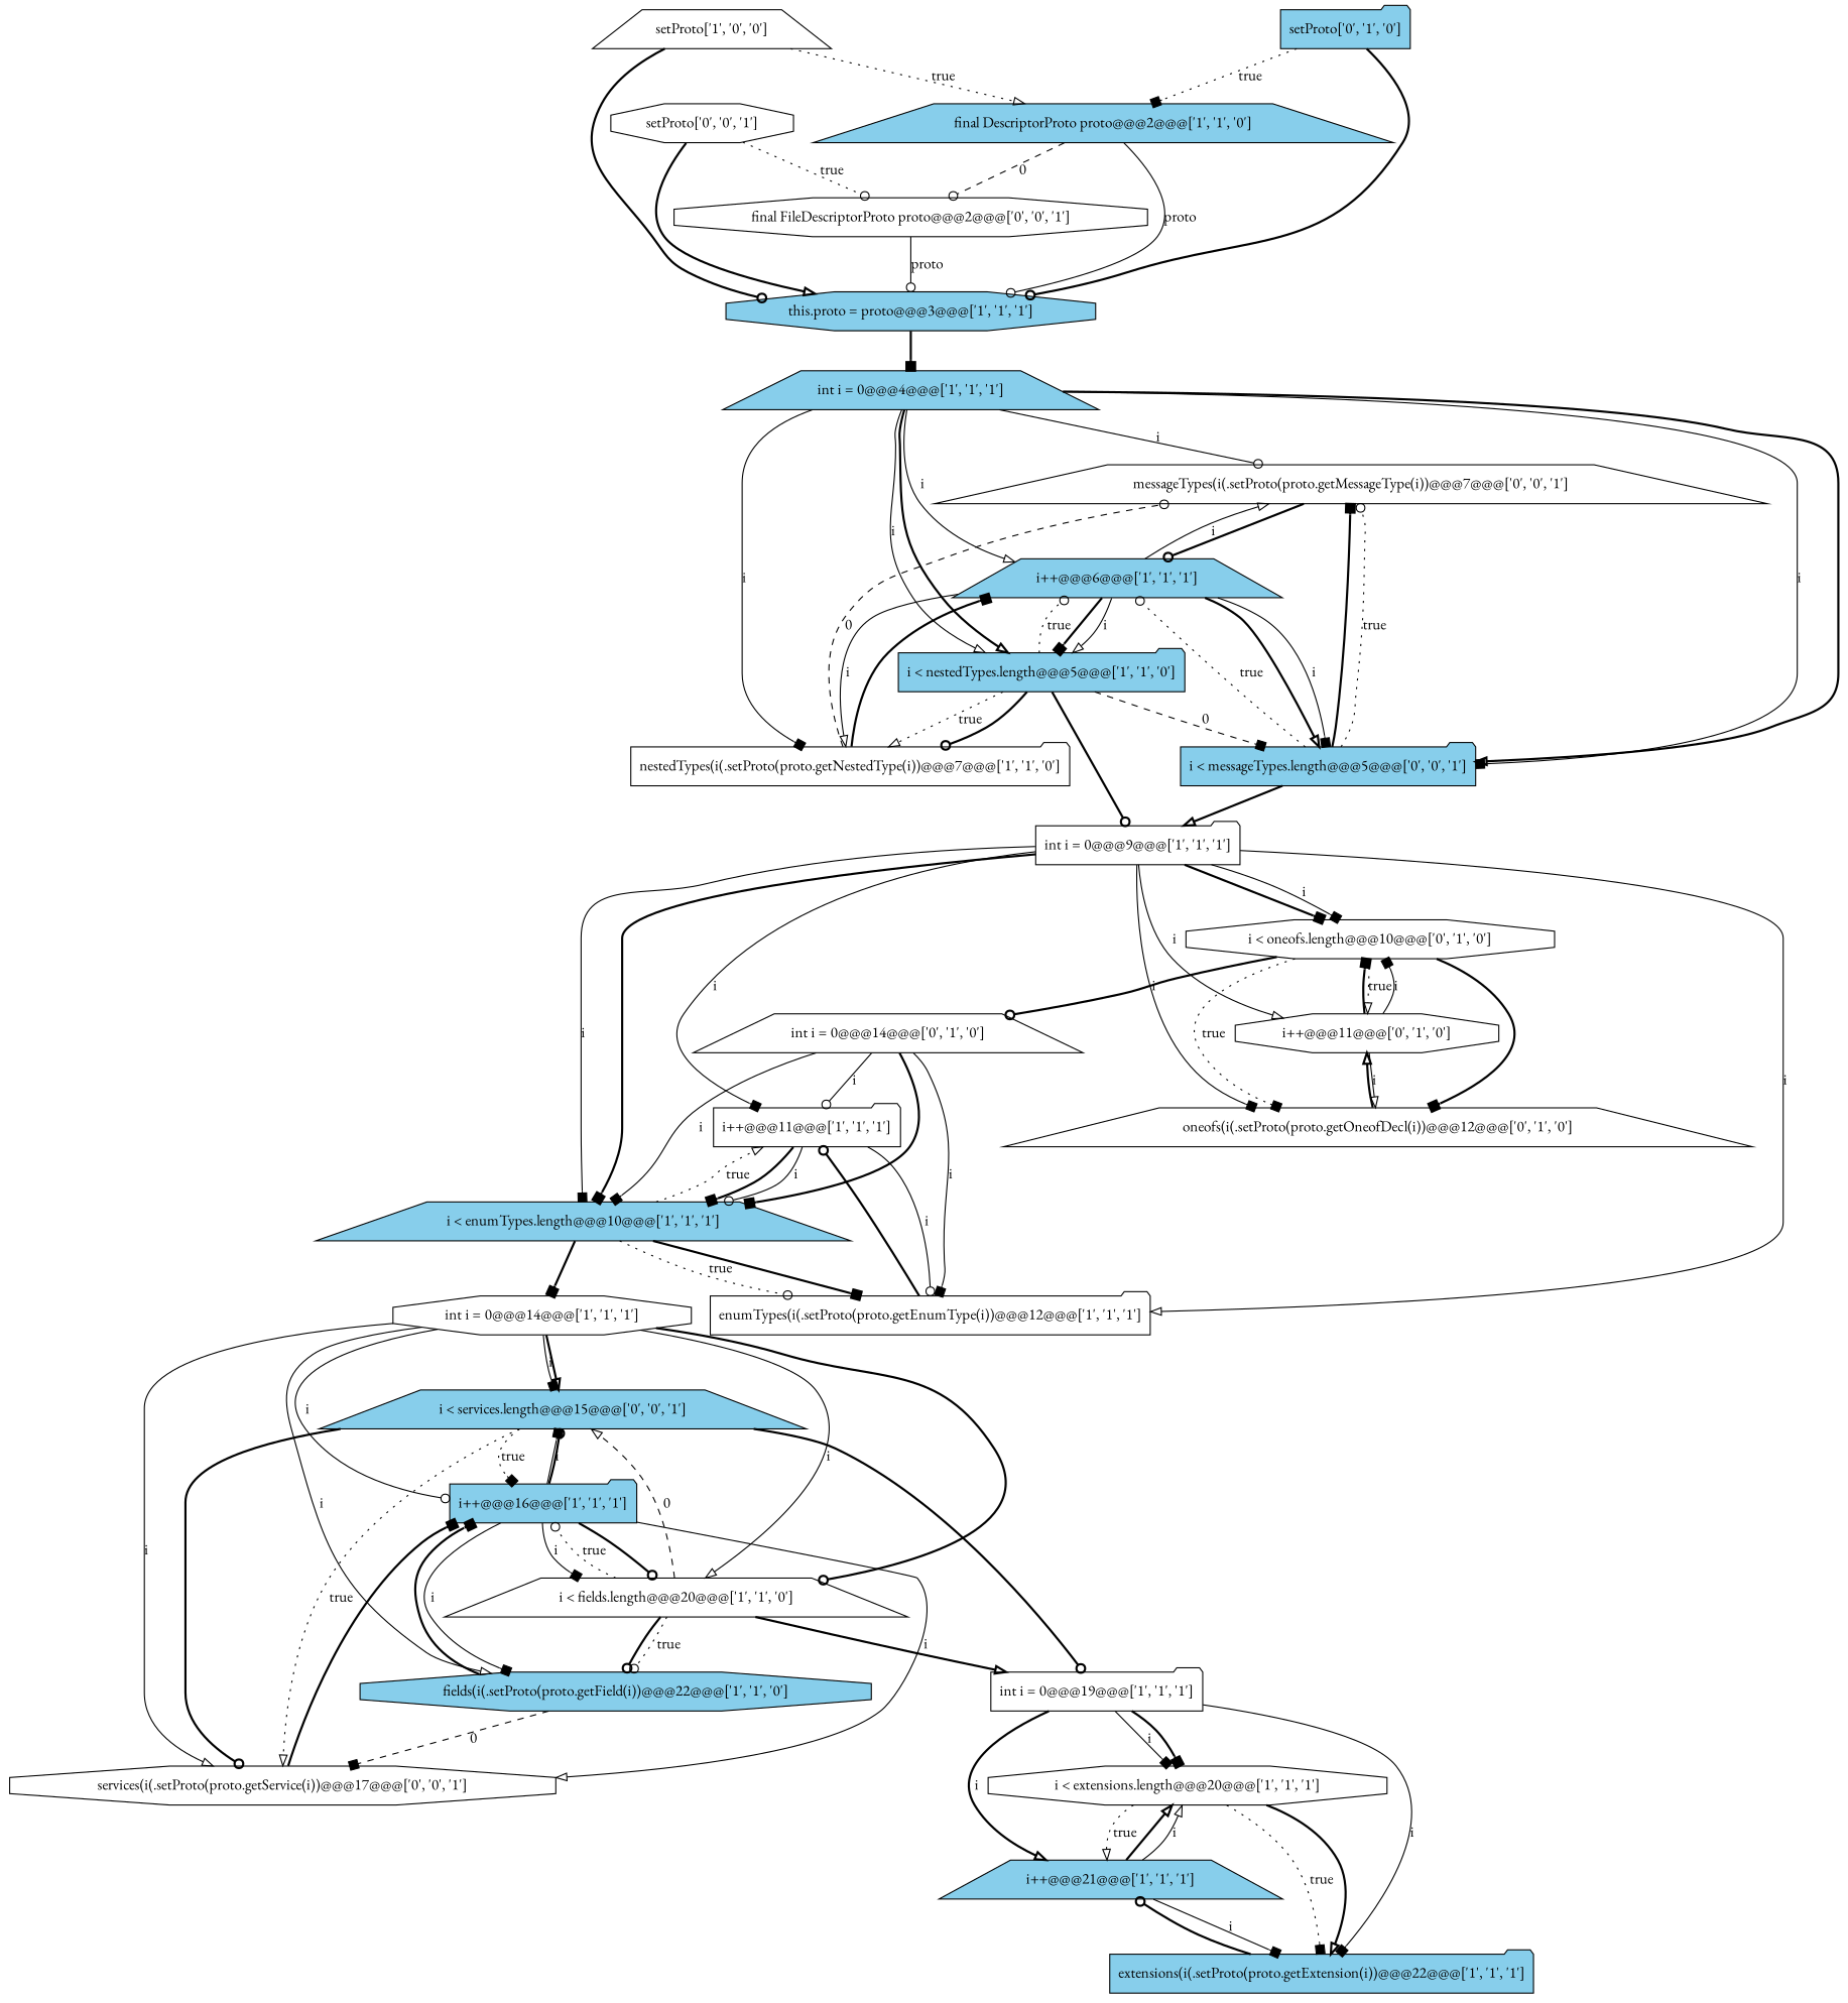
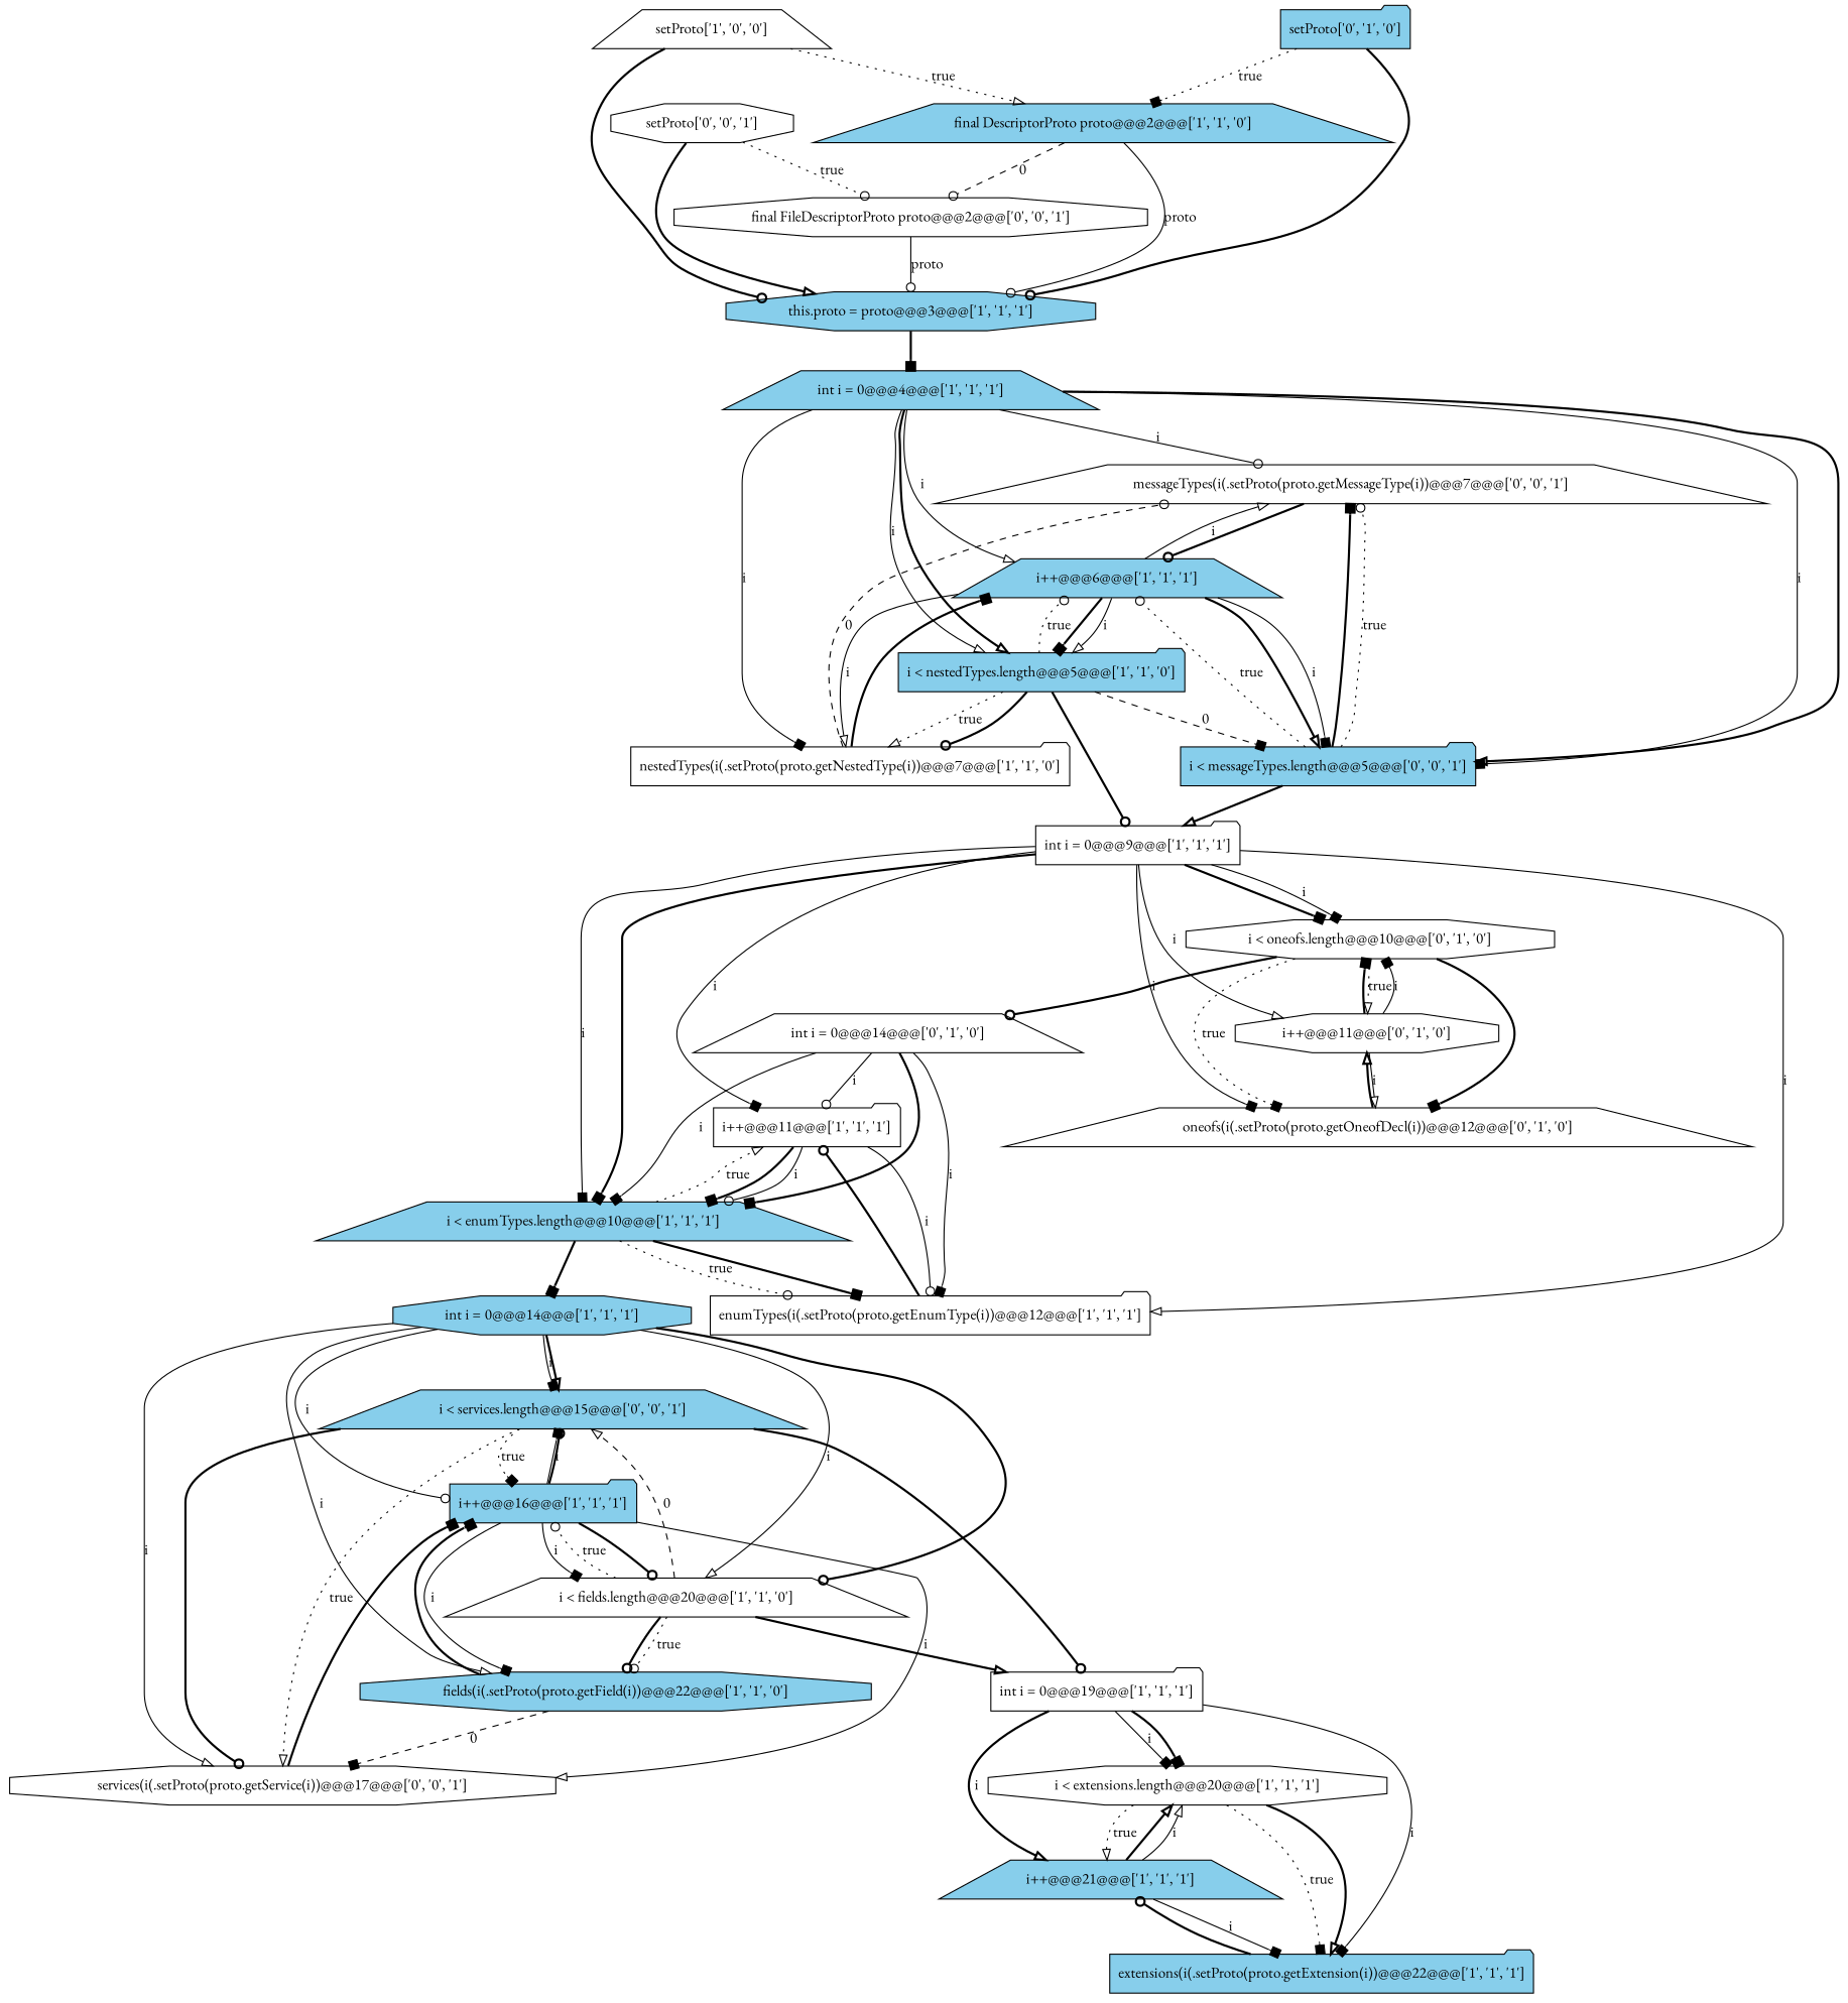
  digraph {
    fontname="EB Garamond"
    node [fillcolor=white fontname="EB Garamond" shape=trapezium style=filled]
    edge [arrowhead=box fontname="EB Garamond" style=bold]
    n1 [fillcolor=skyblue label="final DescriptorProto proto@@@2@@@['1', '1', '0']"]
    n2 [label="final FileDescriptorProto proto@@@2@@@['0', '0', '1']" shape=octagon]
    n3 [fillcolor=skyblue label="this.proto = proto@@@3@@@['1', '1', '1']" shape=octagon]
    n4 [fillcolor=skyblue label="int i = 0@@@4@@@['1', '1', '1']"]
-   n5 [label="int i = 0@@@14@@@['1', '1', '1']" shape=octagon]
+   n5 [fillcolor=skyblue label="int i = 0@@@14@@@['1', '1', '1']" shape=octagon]
    n6 [fillcolor=skyblue label="i < services.length@@@15@@@['0', '0', '1']"]
    n7 [fillcolor=skyblue label="i++@@@16@@@['1', '1', '1']" shape=folder]
    n8 [label="services(i(.setProto(proto.getService(i))@@@17@@@['0', '0', '1']" shape=octagon]
    n9 [fillcolor=skyblue label="fields(i(.setProto(proto.getField(i))@@@22@@@['1', '1', '0']" shape=octagon]
    n10 [label="i < fields.length@@@20@@@['1', '1', '0']"]
    n11 [label="int i = 0@@@19@@@['1', '1', '1']" shape=folder]
    n12 [label="setProto['1', '0', '0']"]
    n13 [label="setProto['0', '0', '1']" shape=octagon]
    n14 [label="i < oneofs.length@@@10@@@['0', '1', '0']" shape=octagon]
    n15 [label="i++@@@11@@@['0', '1', '0']" shape=octagon]
    n16 [label="int i = 0@@@14@@@['0', '1', '0']"]
    n17 [label="oneofs(i(.setProto(proto.getOneofDecl(i))@@@12@@@['0', '1', '0']"]
    n18 [label="i++@@@11@@@['1', '1', '1']" shape=folder]
    n19 [fillcolor=skyblue label="i < enumTypes.length@@@10@@@['1', '1', '1']"]
    n20 [label="enumTypes(i(.setProto(proto.getEnumType(i))@@@12@@@['1', '1', '1']" shape=folder]
    n21 [label="i < extensions.length@@@20@@@['1', '1', '1']" shape=octagon]
    n22 [fillcolor=skyblue label="i++@@@21@@@['1', '1', '1']"]
    n23 [fillcolor=skyblue label="extensions(i(.setProto(proto.getExtension(i))@@@22@@@['1', '1', '1']" shape=folder]
    n24 [label="messageTypes(i(.setProto(proto.getMessageType(i))@@@7@@@['0', '0', '1']"]
    n25 [fillcolor=skyblue label="i++@@@6@@@['1', '1', '1']"]
    n26 [fillcolor=skyblue label="i < nestedTypes.length@@@5@@@['1', '1', '0']" shape=folder]
    n27 [label="nestedTypes(i(.setProto(proto.getNestedType(i))@@@7@@@['1', '1', '0']" shape=folder]
    n28 [fillcolor=skyblue label="i < messageTypes.length@@@5@@@['0', '0', '1']" shape=folder]
    n29 [label="int i = 0@@@9@@@['1', '1', '1']" shape=folder]
    n30 [fillcolor=skyblue label="setProto['0', '1', '0']" shape=folder]
    n1 -> n2 [arrowhead=odot label=0 style=dashed]
    n1 -> n3 [arrowhead=odot label=proto style=solid]
    n2 -> n3 [arrowhead=odot label=proto style=solid]
    n3 -> n4
    n4 -> n24 [arrowhead=odot label=i style=solid]
    n4 -> n25 [arrowhead=onormal label=i style=solid]
    n4 -> n26 [arrowhead=onormal]
    n4 -> n26 [arrowhead=onormal label=i style=solid]
    n4 -> n27 [label=i style=solid]
    n4 -> n28 [label=i style=solid]
    n4 -> n28 [arrowhead=onormal]
    n5 -> n6 [arrowhead=onormal]
    n5 -> n6 [label=i style=solid]
    n5 -> n7 [arrowhead=odot label=i style=solid]
    n5 -> n8 [arrowhead=onormal label=i style=solid]
    n5 -> n9 [arrowhead=onormal label=i style=solid]
    n5 -> n10 [arrowhead=onormal label=i style=solid]
    n5 -> n10 [arrowhead=odot]
    n6 -> n7 [label=true style=dotted]
    n6 -> n8 [arrowhead=odot]
    n6 -> n8 [arrowhead=onormal label=true style=dotted]
    n6 -> n11 [arrowhead=odot]
    n7 -> n6 [label=i style=solid]
    n7 -> n6 [arrowhead=odot]
    n7 -> n8 [arrowhead=onormal label=i style=solid]
    n7 -> n9 [label=i style=solid]
    n7 -> n10 [arrowhead=odot]
    n7 -> n10 [label=i style=solid]
    n8 -> n7
    n9 -> n7
    n9 -> n8 [label=0 style=dashed]
    n10 -> n6 [arrowhead=onormal label=0 style=dashed]
    n10 -> n7 [arrowhead=odot label=true style=dotted]
    n10 -> n9 [arrowhead=odot]
    n10 -> n9 [arrowhead=odot label=true style=dotted]
    n10 -> n11 [arrowhead=onormal]
    n11 -> n21 [label=i style=solid]
    n11 -> n21
    n11 -> n22 [arrowhead=onormal label=i]
    n11 -> n23 [label=i style=solid]
    n12 -> n1 [arrowhead=onormal label=true style=dotted]
    n12 -> n3 [arrowhead=odot]
    n13 -> n2 [arrowhead=odot label=true style=dotted]
    n13 -> n3 [arrowhead=onormal]
    n14 -> n15 [arrowhead=onormal label=true style=dotted]
    n14 -> n16 [arrowhead=odot]
    n14 -> n17
    n14 -> n17 [label=true style=dotted]
    n15 -> n14 [label=i style=solid]
    n15 -> n14
    n15 -> n17 [arrowhead=onormal label=i style=solid]
    n16 -> n18 [arrowhead=odot label=i style=solid]
    n16 -> n19
    n16 -> n19 [label=i style=solid]
    n16 -> n20 [label=i style=solid]
    n17 -> n15 [arrowhead=onormal]
    n18 -> n19
    n18 -> n19 [arrowhead=odot label=i style=solid]
    n18 -> n20 [arrowhead=odot label=i style=solid]
    n19 -> n5
    n19 -> n18 [arrowhead=onormal label=true style=dotted]
    n19 -> n20
    n19 -> n20 [arrowhead=odot label=true style=dotted]
    n20 -> n18 [arrowhead=odot]
    n21 -> n22 [arrowhead=onormal label=true style=dotted]
    n21 -> n23 [label=true style=dotted]
    n21 -> n23 [arrowhead=onormal]
    n22 -> n21 [arrowhead=onormal]
    n22 -> n21 [arrowhead=onormal label=i style=solid]
    n22 -> n23 [label=i style=solid]
    n23 -> n22 [arrowhead=odot]
    n24 -> n25 [arrowhead=odot]
    n25 -> n24 [arrowhead=onormal label=i style=solid]
    n25 -> n26
    n25 -> n26 [arrowhead=onormal label=i style=solid]
    n25 -> n27 [arrowhead=onormal label=i style=solid]
    n25 -> n28 [arrowhead=onormal]
    n25 -> n28 [label=i style=solid]
    n26 -> n25 [arrowhead=odot label=true style=dotted]
    n26 -> n27 [arrowhead=onormal label=true style=dotted]
    n26 -> n27 [arrowhead=odot]
    n26 -> n28 [label=0 style=dashed]
    n26 -> n29 [arrowhead=odot]
    n27 -> n24 [arrowhead=odot label=0 style=dashed]
    n27 -> n25
    n28 -> n24
    n28 -> n24 [arrowhead=odot label=true style=dotted]
    n28 -> n25 [arrowhead=odot label=true style=dotted]
    n28 -> n29 [arrowhead=onormal]
    n29 -> n14
    n29 -> n14 [label=i style=solid]
    n29 -> n15 [arrowhead=onormal label=i style=solid]
    n29 -> n17 [label=i style=solid]
    n29 -> n18 [label=i style=solid]
    n29 -> n19
    n29 -> n19 [label=i style=solid]
    n29 -> n20 [arrowhead=onormal label=i style=solid]
    n30 -> n1 [label=true style=dotted]
    n30 -> n3 [arrowhead=odot]
  }
